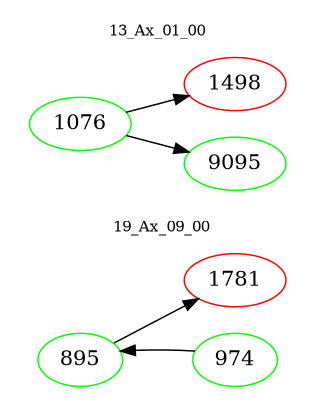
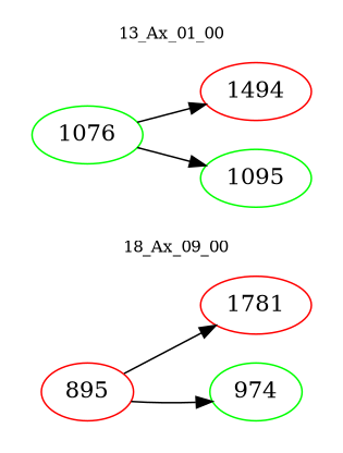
  digraph {
    rankdir=LR
    node [color=green]
    edge [color=black]
-   n1 [label=895]
+   n1 [color=red label=895]
    n2 [label=974]
    n3 [color=red label=1781]
    n4 [label=1076]
-   n5 [label=9095]
-   n6 [color=red label=1498]
+   n5 [label=1095]
+   n6 [color=red label=1494]
    subgraph cluster_1 {
      color=white
      fontsize=10
-     label="19_Ax_09_00"
+     label="18_Ax_09_00"
      n1
      n2
      n3
    }
    subgraph cluster_2 {
      color=white
      fontsize=10
      label="13_Ax_01_00"
      n4
      n5
      n6
    }
-   n2 -> n1
+   n1 -> n2
    n1 -> n3
    n4 -> n5
    n4 -> n6
  }
